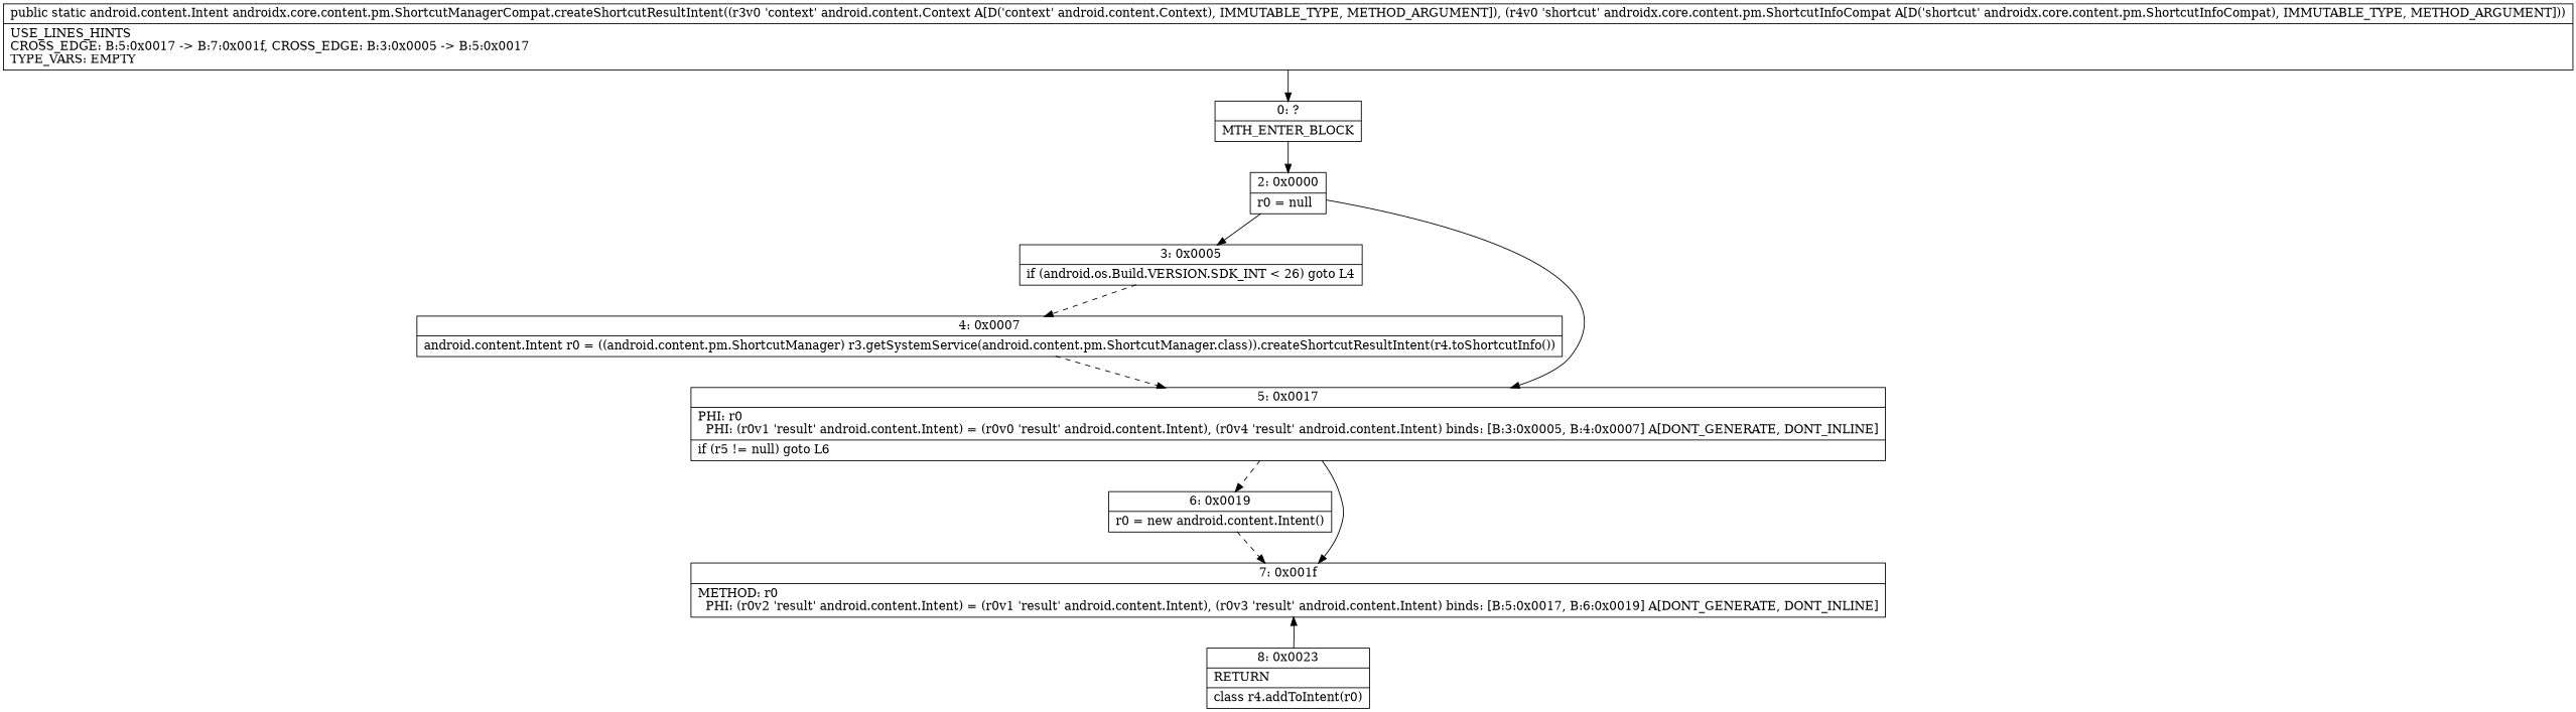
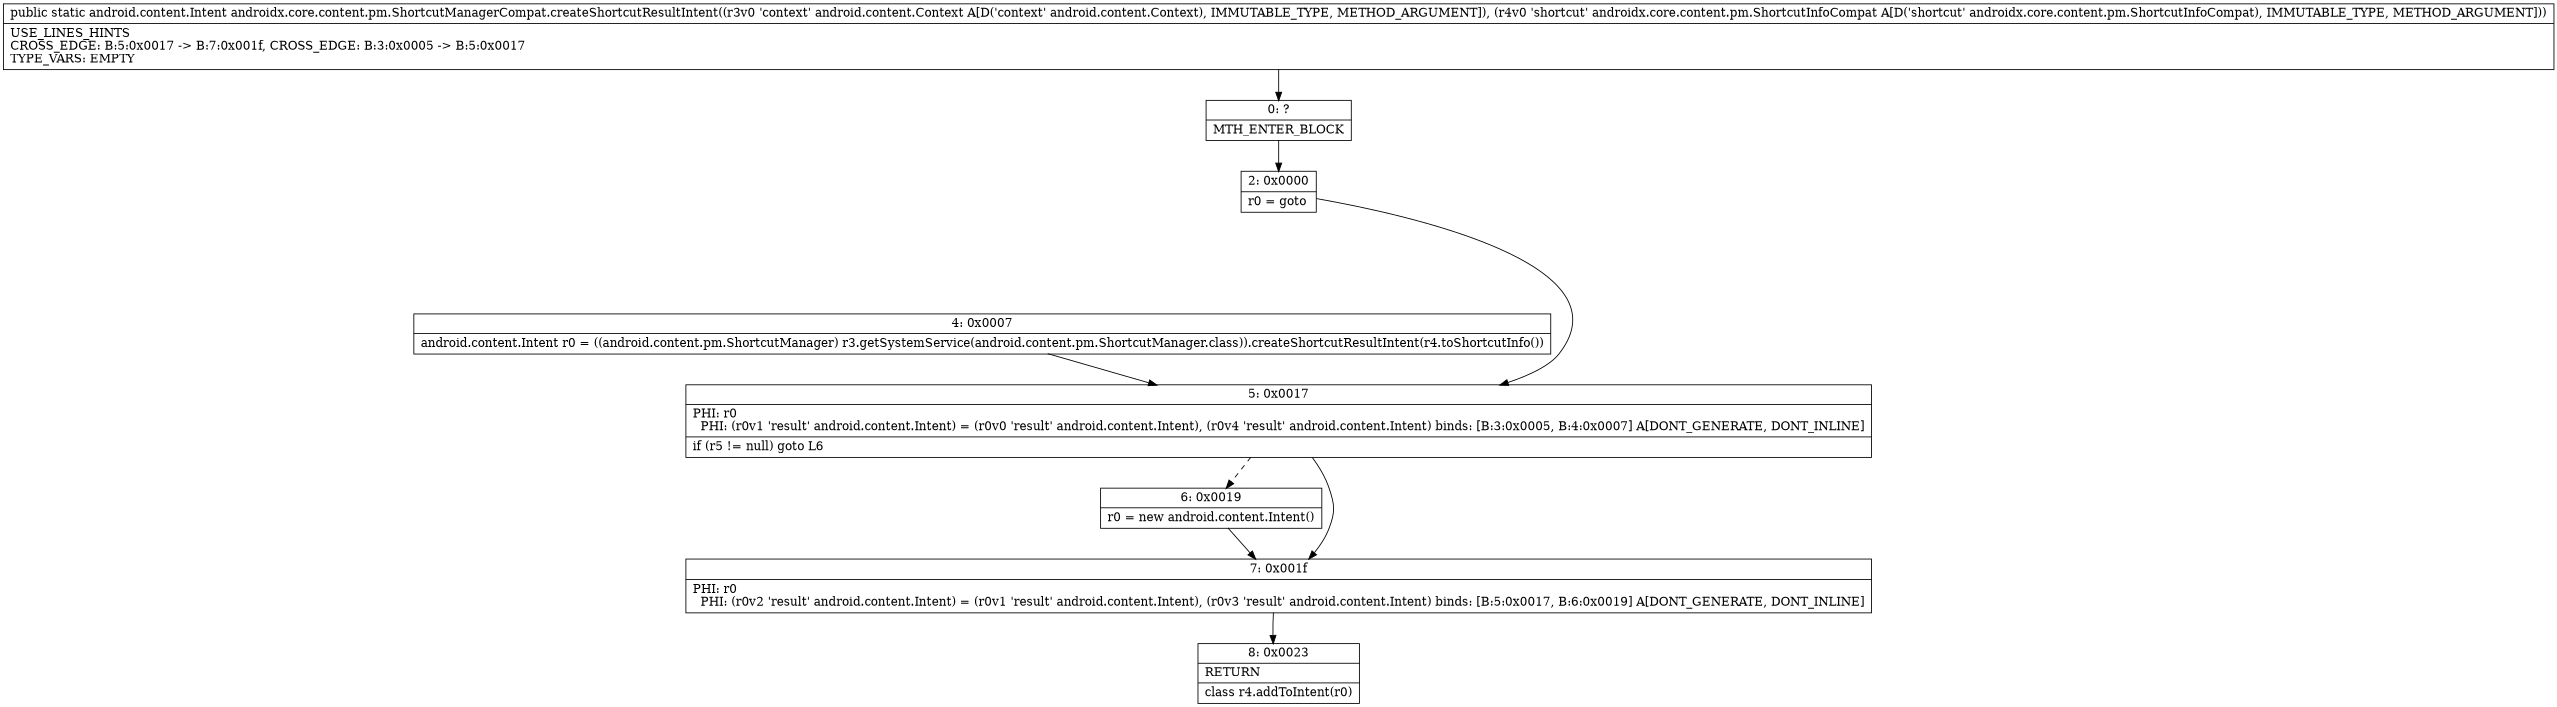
  digraph {
    node [shape=record]
    n1 [label="{0\:\ ?|MTH_ENTER_BLOCK\l}"]
-   n2 [label="{2\:\ 0x0000|r0 = null\l}"]
-   n3 [label="{3\:\ 0x0005|if (android.os.Build.VERSION.SDK_INT \< 26) goto L4\l}"]
+   n2 [label="{2\:\ 0x0000|r0 = goto\l}"]
    n4 [label="{5\:\ 0x0017|PHI: r0 \l  PHI: (r0v1 'result' android.content.Intent) = (r0v0 'result' android.content.Intent), (r0v4 'result' android.content.Intent) binds: [B:3:0x0005, B:4:0x0007] A[DONT_GENERATE, DONT_INLINE]\l|if (r5 != null) goto L6\l}"]
    n5 [label="{4\:\ 0x0007|android.content.Intent r0 = ((android.content.pm.ShortcutManager) r3.getSystemService(android.content.pm.ShortcutManager.class)).createShortcutResultIntent(r4.toShortcutInfo())\l}"]
    n6 [label="{6\:\ 0x0019|r0 = new android.content.Intent()\l}"]
-   n7 [label="{7\:\ 0x001f|METHOD: r0 \l  PHI: (r0v2 'result' android.content.Intent) = (r0v1 'result' android.content.Intent), (r0v3 'result' android.content.Intent) binds: [B:5:0x0017, B:6:0x0019] A[DONT_GENERATE, DONT_INLINE]\l}"]
+   n7 [label="{7\:\ 0x001f|PHI: r0 \l  PHI: (r0v2 'result' android.content.Intent) = (r0v1 'result' android.content.Intent), (r0v3 'result' android.content.Intent) binds: [B:5:0x0017, B:6:0x0019] A[DONT_GENERATE, DONT_INLINE]\l}"]
    n8 [label="{8\:\ 0x0023|RETURN\l|class r4.addToIntent(r0)\l}"]
    n9 [label="{public static android.content.Intent androidx.core.content.pm.ShortcutManagerCompat.createShortcutResultIntent((r3v0 'context' android.content.Context A[D('context' android.content.Context), IMMUTABLE_TYPE, METHOD_ARGUMENT]), (r4v0 'shortcut' androidx.core.content.pm.ShortcutInfoCompat A[D('shortcut' androidx.core.content.pm.ShortcutInfoCompat), IMMUTABLE_TYPE, METHOD_ARGUMENT]))  | USE_LINES_HINTS\lCROSS_EDGE: B:5:0x0017 \-\> B:7:0x001f, CROSS_EDGE: B:3:0x0005 \-\> B:5:0x0017\lTYPE_VARS: EMPTY\l}"]
    n1 -> n2
-   n2 -> n3
    n2 -> n4
-   n3 -> n5 [style=dashed]
    n4 -> n6 [style=dashed]
    n4 -> n7
-   n5 -> n4 [style=dashed]
-   n6 -> n7 [style=dashed]
-   n8 -> n7
+   n5 -> n4
+   n6 -> n7
+   n7 -> n8
    n9 -> n1
  }
